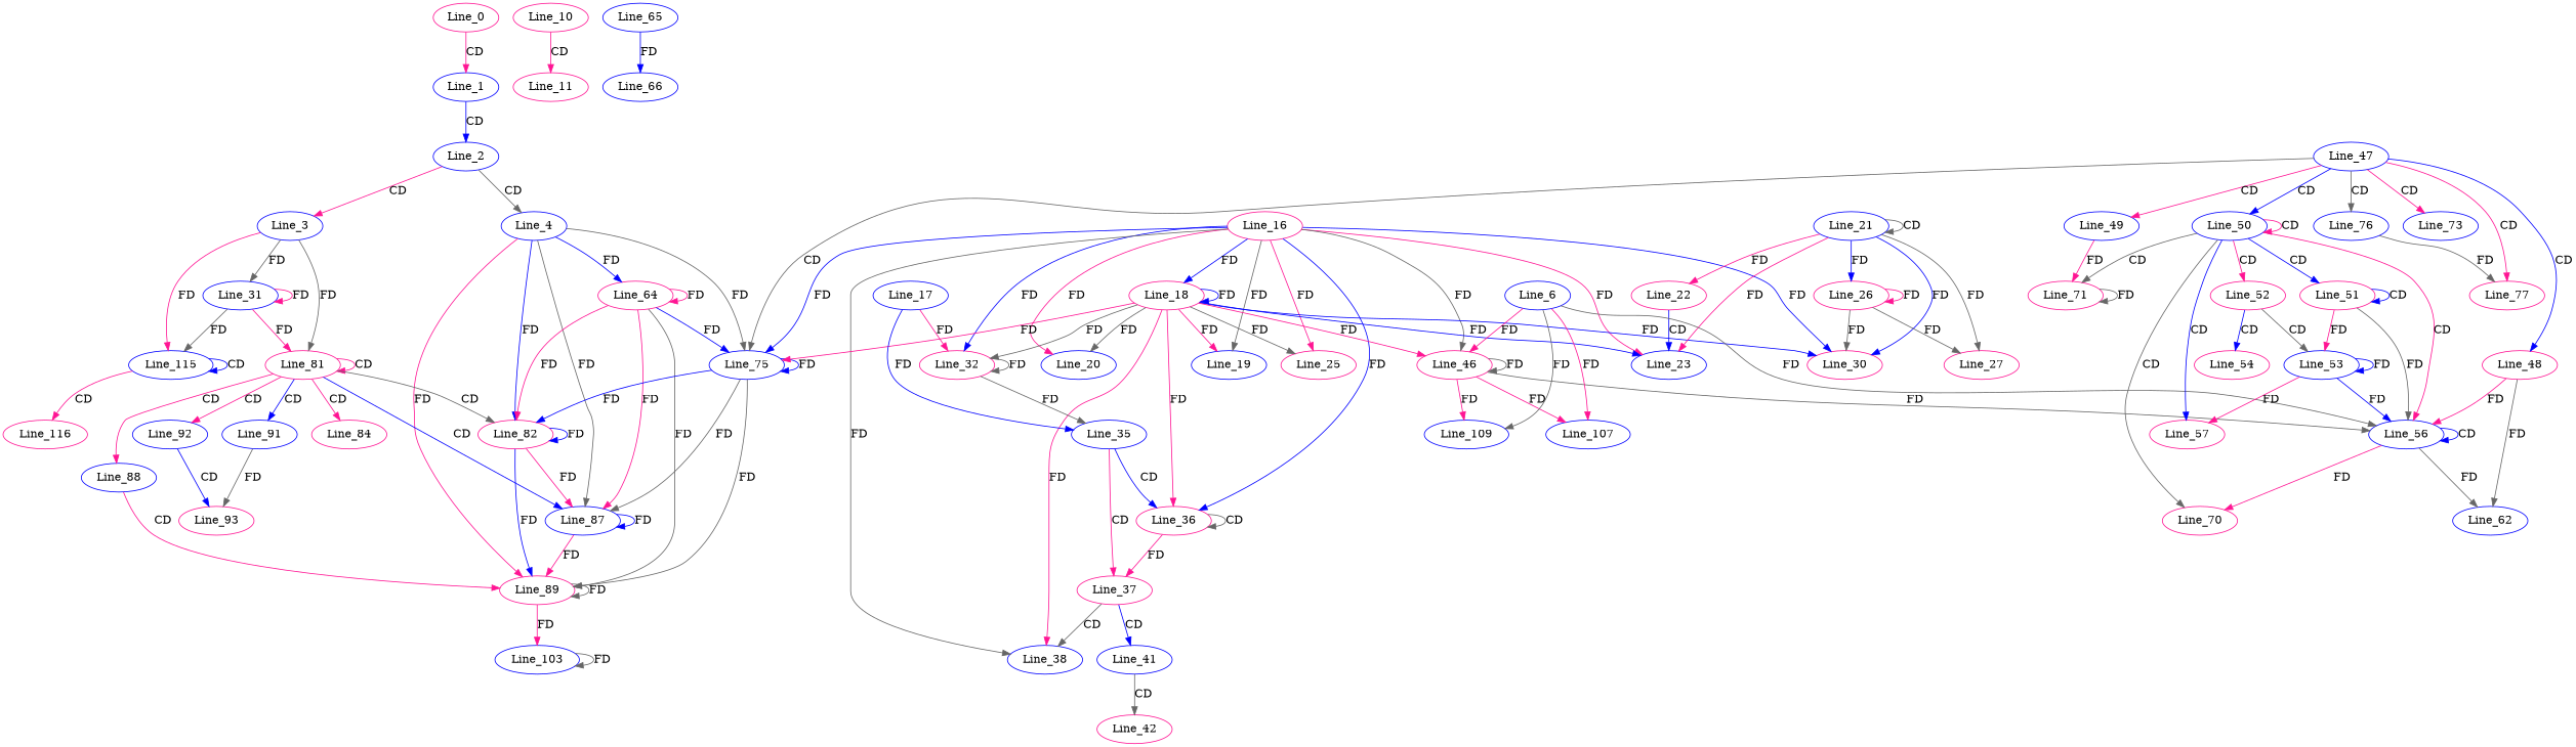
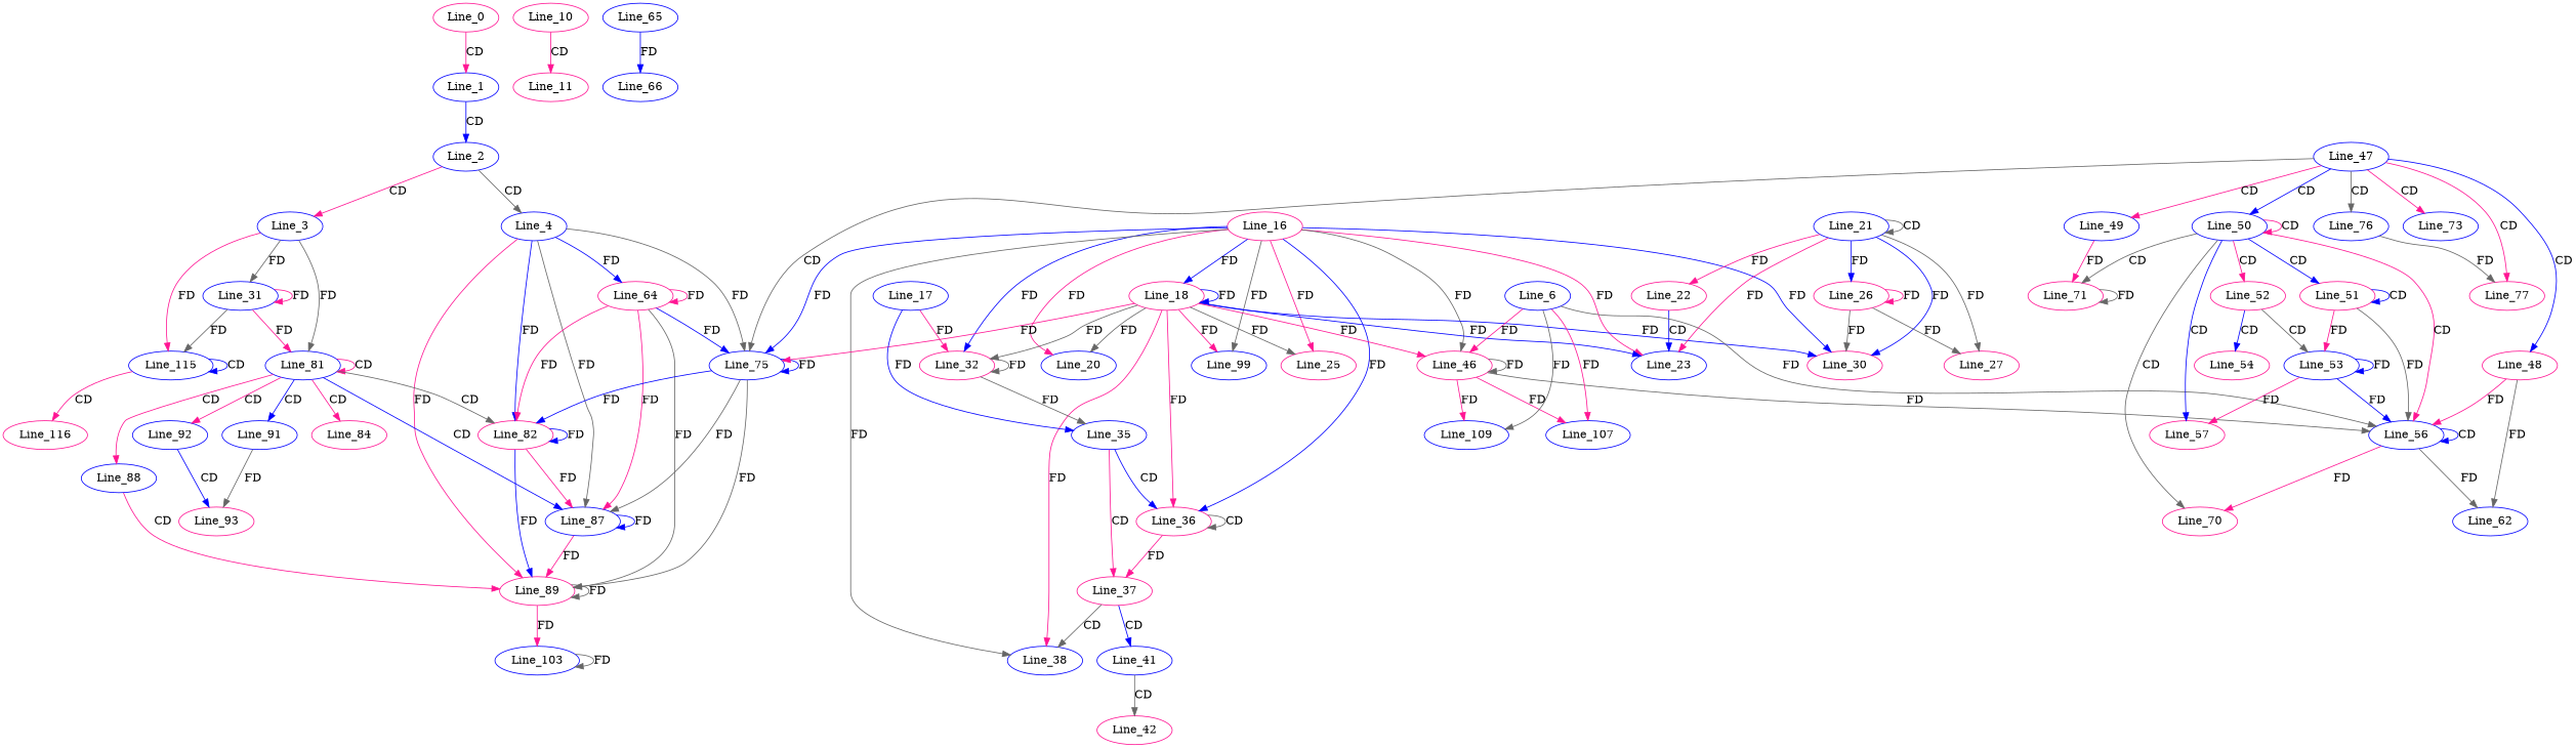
  digraph {
    node [color=blue]
    edge [color=deeppink]
    Line_0 [color=deeppink]
    Line_1
    Line_2
    Line_3
    Line_4
    Line_31
-   Line_81 [color=deeppink]
+   Line_81
    Line_115
    Line_64 [color=deeppink]
    Line_75
    Line_82 [color=deeppink]
    Line_87
    Line_89 [color=deeppink]
    Line_84 [color=deeppink]
    Line_88
    Line_91
    Line_92
    Line_116 [color=deeppink]
    Line_103
    Line_10 [color=deeppink]
    Line_11 [color=deeppink]
    Line_16 [color=deeppink]
    Line_18 [color=deeppink]
-   Line_19
+   Line_19 [label=Line_99]
    Line_20
    Line_23
    Line_25 [color=deeppink]
    Line_30 [color=deeppink]
    Line_32 [color=deeppink]
    Line_36 [color=deeppink]
    Line_38
    Line_46 [color=deeppink]
    Line_35
    Line_37 [color=deeppink]
    Line_56
    Line_107
    Line_109
    Line_21
    Line_22 [color=deeppink]
    Line_26 [color=deeppink]
    Line_27 [color=deeppink]
    Line_17
    Line_41
    Line_42 [color=deeppink]
    Line_6
    Line_62
    Line_70 [color=deeppink]
    Line_47
    Line_48 [color=deeppink]
    Line_49
    Line_50
    Line_73
    Line_76
    Line_77 [color=deeppink]
    Line_71 [color=deeppink]
    Line_51 [color=deeppink]
    Line_52 [color=deeppink]
    Line_57 [color=deeppink]
    Line_53
    Line_54 [color=deeppink]
    Line_65
    Line_66
    Line_93 [color=deeppink]
    Line_0 -> Line_1 [label=CD]
    Line_1 -> Line_2 [color=blue label=CD]
    Line_2 -> Line_3 [label=CD]
    Line_2 -> Line_4 [color=gray40 label=CD]
    Line_3 -> Line_31 [color=gray40 label=FD]
    Line_3 -> Line_81 [color=gray40 label=FD]
    Line_3 -> Line_115 [label=FD]
    Line_4 -> Line_64 [color=blue label=FD]
    Line_4 -> Line_75 [color=gray40 label=FD]
    Line_4 -> Line_82 [color=blue label=FD]
    Line_4 -> Line_87 [color=gray40 label=FD]
    Line_4 -> Line_89 [label=FD]
    Line_31 -> Line_31 [label=FD]
    Line_31 -> Line_81 [label=FD]
    Line_31 -> Line_115 [color=gray40 label=FD]
    Line_81 -> Line_81 [label=CD]
    Line_81 -> Line_82 [color=gray40 label=CD]
    Line_81 -> Line_87 [color=blue label=CD]
    Line_81 -> Line_84 [label=CD]
    Line_81 -> Line_88 [label=CD]
    Line_81 -> Line_91 [color=blue label=CD]
    Line_81 -> Line_92 [label=CD]
    Line_115 -> Line_115 [color=blue label=CD]
    Line_115 -> Line_116 [label=CD]
    Line_64 -> Line_64 [label=FD]
    Line_64 -> Line_75 [color=blue label=FD]
    Line_64 -> Line_82 [label=FD]
    Line_64 -> Line_87 [label=FD]
    Line_64 -> Line_89 [color=gray40 label=FD]
    Line_75 -> Line_75 [color=blue label=FD]
    Line_75 -> Line_82 [color=blue label=FD]
    Line_75 -> Line_87 [color=gray40 label=FD]
    Line_75 -> Line_89 [color=gray40 label=FD]
    Line_82 -> Line_82 [color=blue label=FD]
    Line_82 -> Line_87 [label=FD]
    Line_82 -> Line_89 [color=blue label=FD]
    Line_87 -> Line_87 [color=blue label=FD]
    Line_87 -> Line_89 [label=FD]
    Line_89 -> Line_89 [color=gray40 label=FD]
    Line_89 -> Line_103 [label=FD]
    Line_88 -> Line_89 [label=CD]
    Line_91 -> Line_93 [color=gray40 label=FD]
    Line_92 -> Line_93 [color=blue label=CD]
    Line_103 -> Line_103 [color=gray40 label=FD]
    Line_10 -> Line_11 [label=CD]
    Line_16 -> Line_75 [color=blue label=FD]
    Line_16 -> Line_18 [color=blue label=FD]
    Line_16 -> Line_19 [color=gray40 label=FD]
    Line_16 -> Line_20 [label=FD]
    Line_16 -> Line_23 [label=FD]
    Line_16 -> Line_25 [label=FD]
    Line_16 -> Line_30 [color=blue label=FD]
    Line_16 -> Line_32 [color=blue label=FD]
    Line_16 -> Line_36 [color=blue label=FD]
    Line_16 -> Line_38 [color=gray40 label=FD]
    Line_16 -> Line_46 [color=gray40 label=FD]
    Line_18 -> Line_75 [label=FD]
    Line_18 -> Line_18 [color=blue label=FD]
    Line_18 -> Line_19 [label=FD]
    Line_18 -> Line_20 [color=gray40 label=FD]
    Line_18 -> Line_23 [color=blue label=FD]
    Line_18 -> Line_25 [color=gray40 label=FD]
    Line_18 -> Line_30 [color=blue label=FD]
    Line_18 -> Line_32 [color=gray40 label=FD]
    Line_18 -> Line_36 [label=FD]
    Line_18 -> Line_38 [label=FD]
    Line_18 -> Line_46 [label=FD]
    Line_32 -> Line_32 [color=gray40 label=FD]
    Line_32 -> Line_35 [color=gray40 label=FD]
    Line_36 -> Line_36 [color=gray40 label=CD]
    Line_36 -> Line_37 [label=FD]
    Line_46 -> Line_46 [color=gray40 label=FD]
    Line_46 -> Line_56 [color=gray40 label=FD]
    Line_46 -> Line_107 [label=FD]
    Line_46 -> Line_109 [label=FD]
    Line_35 -> Line_36 [color=blue label=CD]
    Line_35 -> Line_37 [label=CD]
    Line_37 -> Line_38 [color=gray40 label=CD]
    Line_37 -> Line_41 [color=blue label=CD]
    Line_56 -> Line_56 [color=blue label=CD]
    Line_56 -> Line_62 [color=gray40 label=FD]
    Line_56 -> Line_70 [label=FD]
    Line_21 -> Line_23 [label=FD]
    Line_21 -> Line_30 [color=blue label=FD]
    Line_21 -> Line_21 [color=gray40 label=CD]
    Line_21 -> Line_22 [label=FD]
    Line_21 -> Line_26 [color=blue label=FD]
    Line_21 -> Line_27 [color=gray40 label=FD]
    Line_22 -> Line_23 [color=blue label=CD]
    Line_26 -> Line_30 [color=gray40 label=FD]
    Line_26 -> Line_26 [label=FD]
    Line_26 -> Line_27 [color=gray40 label=FD]
    Line_17 -> Line_32 [label=FD]
    Line_17 -> Line_35 [color=blue label=FD]
    Line_41 -> Line_42 [color=gray40 label=CD]
    Line_6 -> Line_46 [label=FD]
    Line_6 -> Line_56 [color=gray40 label=FD]
    Line_6 -> Line_107 [label=FD]
    Line_6 -> Line_109 [color=gray40 label=FD]
    Line_47 -> Line_75 [color=gray40 label=CD]
    Line_47 -> Line_48 [color=blue label=CD]
    Line_47 -> Line_49 [label=CD]
    Line_47 -> Line_50 [color=blue label=CD]
    Line_47 -> Line_73 [label=CD]
    Line_47 -> Line_76 [color=gray40 label=CD]
    Line_47 -> Line_77 [label=CD]
    Line_48 -> Line_56 [label=FD]
    Line_48 -> Line_62 [color=gray40 label=FD]
    Line_49 -> Line_71 [label=FD]
    Line_50 -> Line_56 [label=CD]
    Line_50 -> Line_70 [color=gray40 label=CD]
    Line_50 -> Line_50 [label=CD]
    Line_50 -> Line_71 [color=gray40 label=CD]
    Line_50 -> Line_51 [color=blue label=CD]
    Line_50 -> Line_52 [label=CD]
    Line_50 -> Line_57 [color=blue label=CD]
    Line_76 -> Line_77 [color=gray40 label=FD]
    Line_71 -> Line_71 [color=gray40 label=FD]
    Line_51 -> Line_56 [color=gray40 label=FD]
    Line_51 -> Line_51 [color=blue label=CD]
    Line_51 -> Line_53 [label=FD]
    Line_52 -> Line_53 [color=gray40 label=CD]
    Line_52 -> Line_54 [color=blue label=CD]
    Line_53 -> Line_56 [color=blue label=FD]
    Line_53 -> Line_57 [label=FD]
    Line_53 -> Line_53 [color=blue label=FD]
    Line_65 -> Line_66 [color=blue label=FD]
  }
